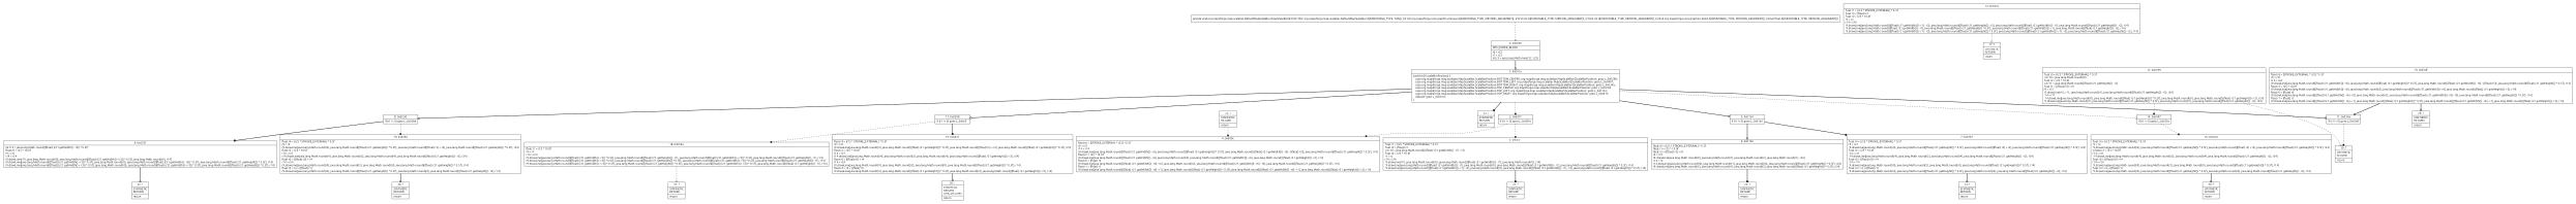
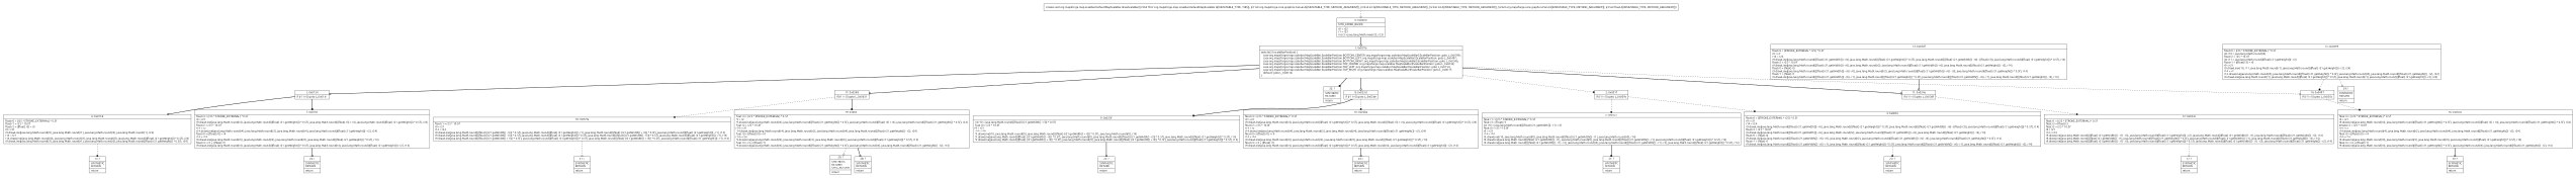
  digraph {
    fontname=Ubuntu
    node [fontname=Ubuntu shape=record]
    edge [arrowhead=odot fontname=Ubuntu style=bold]
    n1 [label="{0\:\ 0x0000|MTH_ENTER_BLOCK\l|r0 = r22\lr1 = r23\lint r3 = java.lang.Math.max(r22, r23)\l}"]
    n2 [label="{1\:\ 0x001a|switch(r20.scaleBarPosition) \{\l    case org.mapsforge.map.scalebar.MapScaleBar.ScaleBarPosition.BOTTOM_CENTER :org.mapsforge.map.scalebar.MapScaleBar$ScaleBarPosition: goto L_0x0598;\l    case org.mapsforge.map.scalebar.MapScaleBar.ScaleBarPosition.BOTTOM_LEFT :org.mapsforge.map.scalebar.MapScaleBar$ScaleBarPosition: goto L_0x0497;\l    case org.mapsforge.map.scalebar.MapScaleBar.ScaleBarPosition.BOTTOM_RIGHT :org.mapsforge.map.scalebar.MapScaleBar$ScaleBarPosition: goto L_0x034a;\l    case org.mapsforge.map.scalebar.MapScaleBar.ScaleBarPosition.TOP_CENTER :org.mapsforge.map.scalebar.MapScaleBar$ScaleBarPosition: goto L_0x023d;\l    case org.mapsforge.map.scalebar.MapScaleBar.ScaleBarPosition.TOP_LEFT :org.mapsforge.map.scalebar.MapScaleBar$ScaleBarPosition: goto L_0x0154;\l    case org.mapsforge.map.scalebar.MapScaleBar.ScaleBarPosition.TOP_RIGHT :org.mapsforge.map.scalebar.MapScaleBar$ScaleBarPosition: goto L_0x001f;\l    default: goto L_0x001d;\l\}\l}"]
    n3 [label="{2\:\ 0x001f|if (r1 != 0) goto L_0x009c\l}"]
    n4 [label="{5\:\ 0x0154|if (r1 != 0) goto L_0x01b1\l}"]
    n5 [label="{8\:\ 0x023d|if (r1 != 0) goto L_0x02be\l}"]
    n6 [label="{11\:\ 0x034a|if (r1 != 0) goto L_0x03df\l}"]
    n7 [label="{14\:\ 0x0497|if (r1 != 0) goto L_0x050c\l}"]
    n8 [label="{17\:\ 0x0598|if (r1 != 0) goto L_0x0631\l}"]
    n9 [label="{32\:\ ?|SYNTHETIC\lRETURN\l|return\l}"]
    n10 [label="{3\:\ 0x0021|float r1 = (r25 * STROKE_EXTERNAL) * 0.5f\lfloat r3 = (float) r3\lint r10 = java.lang.Math.round((((float) r21.getWidth()) \- r1) \- r3)\lfloat r0 = r25 * 10.0f\lr9 = r21\lr14 = r24\lr9.drawLine(r10, java.lang.Math.round(r0), java.lang.Math.round(((float) r21.getWidth()) \- r1), java.lang.Math.round(r0), r14)\lr9.drawLine(java.lang.Math.round(((float) r21.getWidth()) \- r1), java.lang.Math.round(r0), java.lang.Math.round(((float) r21.getWidth()) \- r1), java.lang.Math.round(((float) r21.getHeight()) * 0.5f), r14)\lr9.drawLine(java.lang.Math.round((((float) r21.getWidth()) \- r1) \- r3), java.lang.Math.round(r0), java.lang.Math.round((((float) r21.getWidth()) \- r1) \- r3), java.lang.Math.round(((float) r21.getHeight()) * 0.5f), r14)\l}"]
    n11 [label="{4\:\ 0x009c|float r6 = (STROKE_EXTERNAL * r25) * 0.5f\lr9 = r21\lr14 = r24\lr9.drawLine(java.lang.Math.round(((float) r21.getWidth()) \- r6), java.lang.Math.round(((float) r21.getHeight()) * 0.5f), java.lang.Math.round((((float) r21.getWidth()) \- r6) \- ((float) r3)), java.lang.Math.round(((float) r21.getHeight()) * 0.5f), r14)\lfloat r2 = r25 * 10.0f\lr9.drawLine(java.lang.Math.round(((float) r21.getWidth()) \- r6), java.lang.Math.round(r2), java.lang.Math.round(((float) r21.getWidth()) \- r6), java.lang.Math.round(((float) r21.getHeight()) \- r2), r14)\lfloat r0 = (float) r0\lr9.drawLine(java.lang.Math.round((((float) r21.getWidth()) \- r6) \- r0), java.lang.Math.round(r2), java.lang.Math.round((((float) r21.getWidth()) \- r6) \- r0), java.lang.Math.round(((float) r21.getHeight()) * 0.5f), r14)\lfloat r1 = (float) r1\lr9.drawLine(java.lang.Math.round((((float) r21.getWidth()) \- r6) \- r1), java.lang.Math.round(((float) r21.getHeight()) * 0.5f), java.lang.Math.round((((float) r21.getWidth()) \- r6) \- r1), java.lang.Math.round(((float) r21.getHeight()) \- r2), r14)\l}"]
    n12 [label="{6\:\ 0x0156|float r0 = (r25 * STROKE_EXTERNAL) * 0.5f\lfloat r1 = r25 * 10.0f\lfloat r2 = ((float) r3) + r0\lr9 = r21\lr9.drawLine(java.lang.Math.round(r0), java.lang.Math.round(r1), java.lang.Math.round(r2), java.lang.Math.round(r1), r24)\lr14 = r21\lr14.drawLine(java.lang.Math.round(r0), java.lang.Math.round(r1), java.lang.Math.round(r0), java.lang.Math.round(((float) r21.getHeight()) * 0.5f), r24)\lr9.drawLine(java.lang.Math.round(r2), java.lang.Math.round(r1), java.lang.Math.round(r2), java.lang.Math.round(((float) r21.getHeight()) * 0.5f), r24)\l}"]
    n13 [label="{7\:\ 0x01b1|float r4 = (r25 * STROKE_EXTERNAL) * 0.5f\lr9 = r21\lr9.drawLine(java.lang.Math.round(r4), java.lang.Math.round(((float) r21.getHeight()) * 0.5f), java.lang.Math.round(((float) r3) + r4), java.lang.Math.round(((float) r21.getHeight()) * 0.5f), r24)\lfloat r2 = r25 * 10.0f\lr14 = r21\lr14.drawLine(java.lang.Math.round(r4), java.lang.Math.round(r2), java.lang.Math.round(r4), java.lang.Math.round(((float) r21.getHeight()) \- r2), r24)\lfloat r0 = ((float) r0) + r4\lr14 = r24\lr9.drawLine(java.lang.Math.round(r0), java.lang.Math.round(r2), java.lang.Math.round(r0), java.lang.Math.round(((float) r21.getHeight()) * 0.5f), r14)\lfloat r4 = r4 + ((float) r1)\lr9.drawLine(java.lang.Math.round(r4), java.lang.Math.round(((float) r21.getHeight()) * 0.5f), java.lang.Math.round(r4), java.lang.Math.round(((float) r21.getHeight()) \- r2), r14)\l}"]
    n14 [label="{9\:\ 0x023f|int r10 = java.lang.Math.round(((float) (r21.getWidth() \- r3)) * 0.5f)\lfloat r0 = r25 * 10.0f\lr9 = r21\lr14 = r24\lr9.drawLine(r10, java.lang.Math.round(r0), java.lang.Math.round(((float) (r21.getWidth() + r3)) * 0.5f), java.lang.Math.round(r0), r14)\lr9.drawLine(java.lang.Math.round(((float) (r21.getWidth() \- r3)) * 0.5f), java.lang.Math.round(r0), java.lang.Math.round(((float) (r21.getWidth() \- r3)) * 0.5f), java.lang.Math.round(((float) r21.getHeight()) * 0.5f), r14)\lr9.drawLine(java.lang.Math.round(((float) (r21.getWidth() + r3)) * 0.5f), java.lang.Math.round(r0), java.lang.Math.round(((float) (r21.getWidth() + r3)) * 0.5f), java.lang.Math.round(((float) r21.getHeight()) * 0.5f), r14)\l}"]
    n15 [label="{10\:\ 0x02be|float r4 = (r25 * STROKE_EXTERNAL) * 0.5f\lr9 = r21\lr9.drawLine(java.lang.Math.round(r4), java.lang.Math.round(((float) r21.getHeight()) * 0.5f), java.lang.Math.round(((float) r3) + r4), java.lang.Math.round(((float) r21.getHeight()) * 0.5f), r24)\lfloat r2 = r25 * 10.0f\lr14 = r21\lr14.drawLine(java.lang.Math.round(r4), java.lang.Math.round(r2), java.lang.Math.round(r4), java.lang.Math.round(((float) r21.getHeight()) \- r2), r24)\lfloat r0 = ((float) r0) + r4\lr14 = r24\lr9.drawLine(java.lang.Math.round(r0), java.lang.Math.round(r2), java.lang.Math.round(r0), java.lang.Math.round(((float) r21.getHeight()) * 0.5f), r14)\lfloat r4 = r4 + ((float) r1)\lr9.drawLine(java.lang.Math.round(r4), java.lang.Math.round(((float) r21.getHeight()) * 0.5f), java.lang.Math.round(r4), java.lang.Math.round(((float) r21.getHeight()) \- r2), r14)\l}"]
    n16 [label="{12\:\ 0x034c|float r1 = (r25 * STROKE_EXTERNAL) * 0.5f\lfloat r3 = (float) r3\lfloat r2 = r25 * 10.0f\lr9 = r21\lr14 = r24\lr9.drawLine(java.lang.Math.round((((float) r21.getWidth()) \- r1) \- r3), java.lang.Math.round(((float) r21.getHeight()) \- r2), java.lang.Math.round(((float) r21.getWidth()) \- r1), java.lang.Math.round(((float) r21.getHeight()) \- r2), r14)\lr9.drawLine(java.lang.Math.round(((float) r21.getWidth()) \- r1), java.lang.Math.round(((float) r21.getHeight()) * 0.5f), java.lang.Math.round(((float) r21.getWidth()) \- r1), java.lang.Math.round(((float) r21.getHeight()) \- r2), r14)\lr9.drawLine(java.lang.Math.round((((float) r21.getWidth()) \- r1) \- r3), java.lang.Math.round(((float) r21.getHeight()) * 0.5f), java.lang.Math.round((((float) r21.getWidth()) \- r1) \- r3), java.lang.Math.round(((float) r21.getHeight()) \- r2), r14)\l}"]
    n17 [label="{16\:\ 0x050c|float r4 = (r25 * STROKE_EXTERNAL) * 0.5f\lr9 = r21\lr9.drawLine(java.lang.Math.round(r4), java.lang.Math.round(((float) r21.getHeight()) * 0.5f), java.lang.Math.round(((float) r3) + r4), java.lang.Math.round(((float) r21.getHeight()) * 0.5f), r24)\lprivate r2 = r25 * 10.0f\lr14 = r21\lr14.drawLine(java.lang.Math.round(r4), java.lang.Math.round(r2), java.lang.Math.round(r4), java.lang.Math.round(((float) r21.getHeight()) \- r2), r24)\lfloat r0 = ((float) r0) + r4\lr14 = r24\lr9.drawLine(java.lang.Math.round(r0), java.lang.Math.round(r2), java.lang.Math.round(r0), java.lang.Math.round(((float) r21.getHeight()) * 0.5f), r14)\lfloat r4 = r4 + ((float) r1)\lr9.drawLine(java.lang.Math.round(r4), java.lang.Math.round(((float) r21.getHeight()) * 0.5f), java.lang.Math.round(r4), java.lang.Math.round(((float) r21.getHeight()) \- r2), r14)\l}"]
    n18 [label="{18\:\ 0x059a|float r1 = r25 * 10.0f\lr9 = r21\lr14 = r24\lr9.drawLine(java.lang.Math.round(((float) (r21.getWidth() \- r3)) * 0.5f), java.lang.Math.round(((float) r21.getHeight()) \- r1), java.lang.Math.round(((float) (r21.getWidth() + r3)) * 0.5f), java.lang.Math.round(((float) r21.getHeight()) \- r1), r14)\lr9.drawLine(java.lang.Math.round(((float) (r21.getWidth() \- r3)) * 0.5f), java.lang.Math.round(((float) r21.getHeight()) * 0.5f), java.lang.Math.round(((float) (r21.getWidth() \- r3)) * 0.5f), java.lang.Math.round(((float) r21.getHeight()) \- r1), r14)\lr9.drawLine(java.lang.Math.round(((float) (r21.getWidth() + r3)) * 0.5f), java.lang.Math.round(((float) r21.getHeight()) * 0.5f), java.lang.Math.round(((float) (r21.getWidth() + r3)) * 0.5f), java.lang.Math.round(((float) r21.getHeight()) \- r1), r14)\l}"]
    n19 [label="{19\:\ 0x0631|float r4 = (r25 * STROKE_EXTERNAL) * 0.5f\lr9 = r21\lr9.drawLine(java.lang.Math.round(r4), java.lang.Math.round(((float) r21.getHeight()) * 0.5f), java.lang.Math.round(((float) r3) + r4), java.lang.Math.round(((float) r21.getHeight()) * 0.5f), r24)\lfloat r2 = r25 * 10.0f\lr14 = r21\lr14.drawLine(java.lang.Math.round(r4), java.lang.Math.round(r2), java.lang.Math.round(r4), java.lang.Math.round(((float) r21.getHeight()) \- r2), r24)\lfloat r0 = ((float) r0) + r4\lr14 = r24\lr9.drawLine(java.lang.Math.round(r0), java.lang.Math.round(r2), java.lang.Math.round(r0), java.lang.Math.round(((float) r21.getHeight()) * 0.5f), r14)\lfloat r4 = r4 + ((float) r1)\lr9.drawLine(java.lang.Math.round(r4), java.lang.Math.round(((float) r21.getHeight()) * 0.5f), java.lang.Math.round(r4), java.lang.Math.round(((float) r21.getHeight()) \- r2), r14)\l}"]
    n20 [label="{21\:\ ?|SYNTHETIC\lRETURN\l|return\l}"]
    n21 [label="{22\:\ ?|SYNTHETIC\lRETURN\l|return\l}"]
    n22 [label="{23\:\ ?|SYNTHETIC\lRETURN\l|return\l}"]
    n23 [label="{24\:\ ?|SYNTHETIC\lRETURN\l|return\l}"]
    n24 [label="{25\:\ ?|SYNTHETIC\lRETURN\l|return\l}"]
    n25 [label="{26\:\ ?|SYNTHETIC\lRETURN\l|return\l}"]
    n26 [label="{27\:\ ?|SYNTHETIC\lRETURN\l|return\l}"]
    n27 [label="{13\:\ 0x03df|float r6 = (STROKE_EXTERNAL * r25) * 0.5f\lr9 = r21\lr14 = r24\lr9.drawLine(java.lang.Math.round(((float) r21.getWidth()) \- r6), java.lang.Math.round(((float) r21.getHeight()) * 0.5f), java.lang.Math.round((((float) r21.getWidth()) \- r6) \- ((float) r3)), java.lang.Math.round(((float) r21.getHeight()) * 0.5f), r14)\lfloat r2 = r25 * 10.0f\lr9.drawLine(java.lang.Math.round(((float) r21.getWidth()) \- r6), java.lang.Math.round(r2), java.lang.Math.round(((float) r21.getWidth()) \- r6), java.lang.Math.round(((float) r21.getHeight()) \- r2), r14)\lfloat r0 = (float) r0\lr9.drawLine(java.lang.Math.round((((float) r21.getWidth()) \- r6) \- r0), java.lang.Math.round(r2), java.lang.Math.round((((float) r21.getWidth()) \- r6) \- r0), java.lang.Math.round(((float) r21.getHeight()) * 0.5f), r14)\lfloat r1 = (float) r1\lr9.drawLine(java.lang.Math.round((((float) r21.getWidth()) \- r6) \- r1), java.lang.Math.round(((float) r21.getHeight()) * 0.5f), java.lang.Math.round((((float) r21.getWidth()) \- r6) \- r1), java.lang.Math.round(((float) r21.getHeight()) \- r2), r14)\l}"]
    n28 [label="{28\:\ ?|SYNTHETIC\lRETURN\l|return\l}"]
    n29 [label="{15\:\ 0x0499|float r0 = (r25 * STROKE_EXTERNAL) * 0.5f\lint r10 = java.lang.Math.round(r0)\lfloat r2 = r25 * 10.0f\lint r11 = java.lang.Math.round(((float) r21.getHeight()) \- r2)\lfloat r1 = ((float) r3) + r0\lr9 = r21\lr9.drawLine(r10, r11, java.lang.Math.round(r1), java.lang.Math.round(((float) r21.getHeight()) \- r2), r24)\lr14 = r21\lr14.drawLine(java.lang.Math.round(r0), java.lang.Math.round(((float) r21.getHeight()) * 0.5f), java.lang.Math.round(r0), java.lang.Math.round(((float) r21.getHeight()) \- r2), r24)\lr9.drawLine(java.lang.Math.round(r1), java.lang.Math.round(((float) r21.getHeight()) * 0.5f), java.lang.Math.round(r1), java.lang.Math.round(((float) r21.getHeight()) \- r2), r24)\l}"]
    n30 [label="{29\:\ ?|SYNTHETIC\lRETURN\l|return\l}"]
    n31 [label="{30\:\ ?|SYNTHETIC\lRETURN\l|return\l}"]
    n32 [label="{31\:\ ?|SYNTHETIC\lRETURN\l|return\l}"]
    n33 [label="{20\:\ ?|SYNTHETIC\lRETURN\lORIG_RETURN\l|return\l}"]
    n34 [label="{private void org.mapsforge.map.scalebar.DefaultMapScaleBar.drawScaleBar((r20v0 'this' org.mapsforge.map.scalebar.DefaultMapScaleBar A[IMMUTABLE_TYPE, THIS]), (r21v0 org.mapsforge.core.graphics.Canvas A[IMMUTABLE_TYPE, METHOD_ARGUMENT]), (r22v0 int A[IMMUTABLE_TYPE, METHOD_ARGUMENT]), (r23v0 int A[IMMUTABLE_TYPE, METHOD_ARGUMENT]), (r24v0 org.mapsforge.core.graphics.Paint A[IMMUTABLE_TYPE, METHOD_ARGUMENT]), (r25v0 float A[IMMUTABLE_TYPE, METHOD_ARGUMENT])) }"]
    n1 -> n2
    n2 -> n3 [arrowhead=dot style=dashed]
    n2 -> n4
    n2 -> n5
    n2 -> n6
    n2 -> n7 [style=dashed]
    n2 -> n8
    n2 -> n9 [arrowhead=dot]
    n3 -> n10 [arrowhead=dot style=dashed]
    n3 -> n11 [arrowhead=dot style=dashed]
    n4 -> n12
    n4 -> n13 [arrowhead=dot]
    n5 -> n14 [arrowhead=dot]
    n5 -> n15 [arrowhead=dot style=dashed]
-   n6 -> n30 [arrowhead=dot style=dashed]
+   n6 -> n16 [arrowhead=dot style=dashed]
    n7 -> n17 [arrowhead=dot style=dashed]
    n8 -> n18 [arrowhead=dot style=dashed]
    n8 -> n19 [arrowhead=dot]
    n10 -> n20 [arrowhead=dot]
-   n21 -> n11 [arrowhead=dot style=dashed]
-   n12 -> n22 [arrowhead=dot]
+   n11 -> n21 [arrowhead=dot style=dashed]
+   n12 -> n22 [arrowhead=dot style=dashed]
    n13 -> n23
    n14 -> n24
    n15 -> n25
    n16 -> n26 [style=dashed]
    n17 -> n31
    n18 -> n32 [style=dashed]
-   n19 -> n33
+   n19 -> n33 [style=dashed]
    n27 -> n6
-   n27 -> n28
+   n19 -> n28
    n29 -> n7 [arrowhead=dot style=dashed]
    n29 -> n30 [style=dashed]
    n34 -> n1 [style=dashed]
  }
